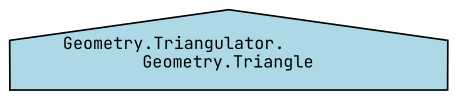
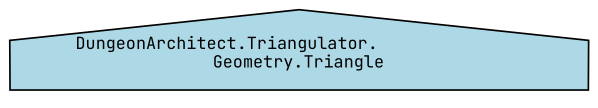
  digraph {
    rankdir=LR
    fontname="JetBrains Mono"
-   n1 [color=black fillcolor=lightblue fontname="JetBrains Mono" fontsize=10 height=0.2 label="Geometry.Triangulator.\lGeometry.Triangle" shape=house style=filled width=0.4]
+   n1 [color=black fillcolor=lightblue fontname="JetBrains Mono" fontsize=10 height=0.2 label="DungeonArchitect.Triangulator.\lGeometry.Triangle" shape=house style=filled width=0.4]
  }
